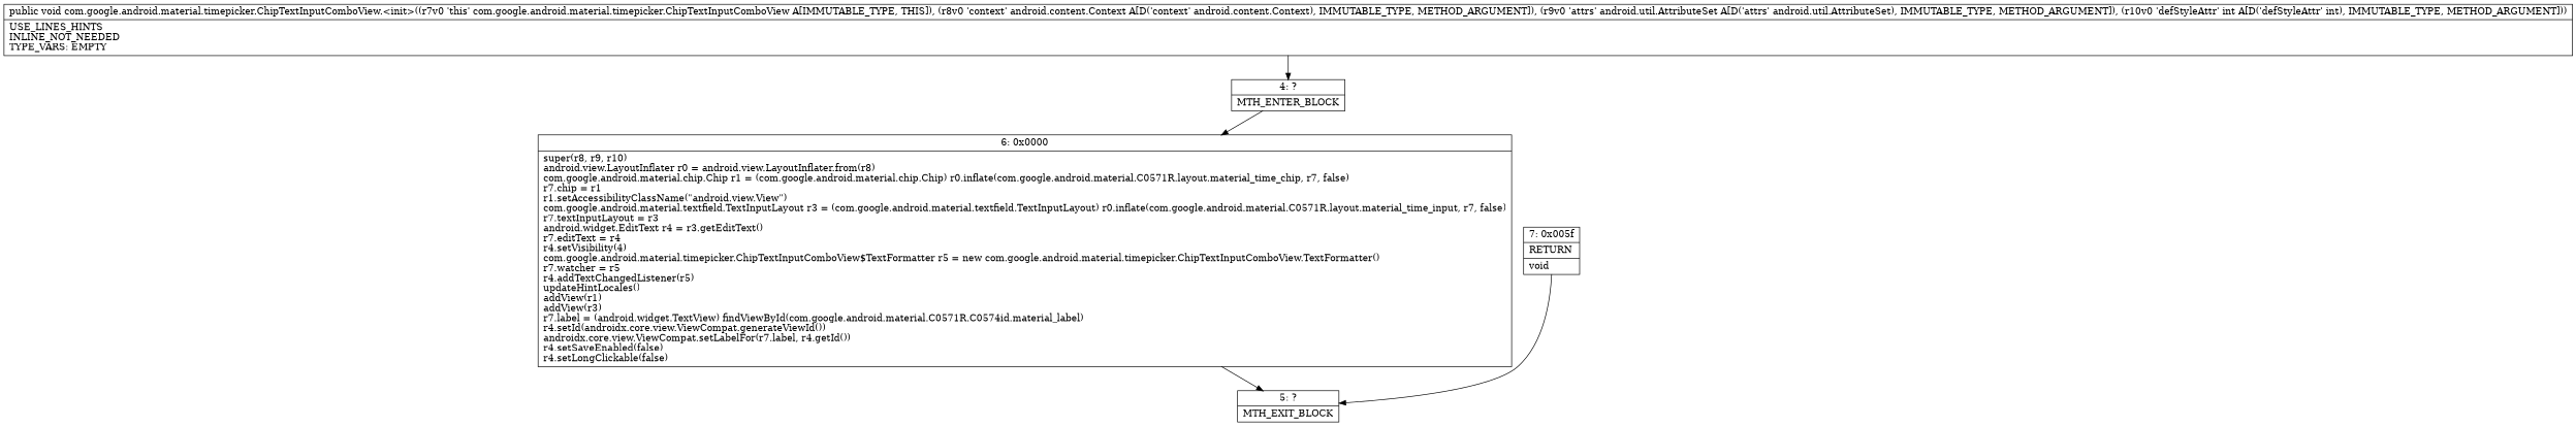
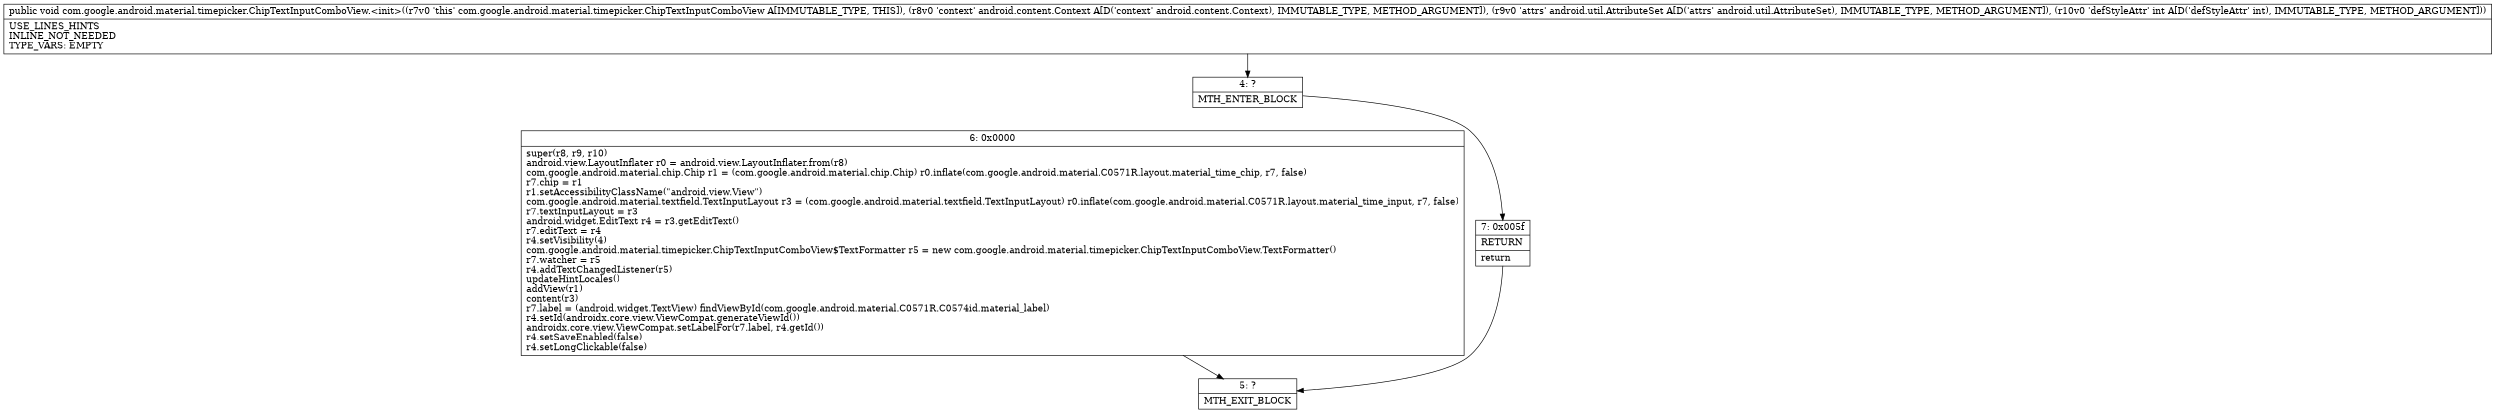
  digraph {
    node [shape=record]
    n1 [label="{4\:\ ?|MTH_ENTER_BLOCK\l}"]
-   n2 [label="{6\:\ 0x0000|super(r8, r9, r10)\landroid.view.LayoutInflater r0 = android.view.LayoutInflater.from(r8)\lcom.google.android.material.chip.Chip r1 = (com.google.android.material.chip.Chip) r0.inflate(com.google.android.material.C0571R.layout.material_time_chip, r7, false)\lr7.chip = r1\lr1.setAccessibilityClassName(\"android.view.View\")\lcom.google.android.material.textfield.TextInputLayout r3 = (com.google.android.material.textfield.TextInputLayout) r0.inflate(com.google.android.material.C0571R.layout.material_time_input, r7, false)\lr7.textInputLayout = r3\landroid.widget.EditText r4 = r3.getEditText()\lr7.editText = r4\lr4.setVisibility(4)\lcom.google.android.material.timepicker.ChipTextInputComboView$TextFormatter r5 = new com.google.android.material.timepicker.ChipTextInputComboView.TextFormatter()\lr7.watcher = r5\lr4.addTextChangedListener(r5)\lupdateHintLocales()\laddView(r1)\laddView(r3)\lr7.label = (android.widget.TextView) findViewById(com.google.android.material.C0571R.C0574id.material_label)\lr4.setId(androidx.core.view.ViewCompat.generateViewId())\landroidx.core.view.ViewCompat.setLabelFor(r7.label, r4.getId())\lr4.setSaveEnabled(false)\lr4.setLongClickable(false)\l}"]
+   n2 [label="{6\:\ 0x0000|super(r8, r9, r10)\landroid.view.LayoutInflater r0 = android.view.LayoutInflater.from(r8)\lcom.google.android.material.chip.Chip r1 = (com.google.android.material.chip.Chip) r0.inflate(com.google.android.material.C0571R.layout.material_time_chip, r7, false)\lr7.chip = r1\lr1.setAccessibilityClassName(\"android.view.View\")\lcom.google.android.material.textfield.TextInputLayout r3 = (com.google.android.material.textfield.TextInputLayout) r0.inflate(com.google.android.material.C0571R.layout.material_time_input, r7, false)\lr7.textInputLayout = r3\landroid.widget.EditText r4 = r3.getEditText()\lr7.editText = r4\lr4.setVisibility(4)\lcom.google.android.material.timepicker.ChipTextInputComboView$TextFormatter r5 = new com.google.android.material.timepicker.ChipTextInputComboView.TextFormatter()\lr7.watcher = r5\lr4.addTextChangedListener(r5)\lupdateHintLocales()\laddView(r1)\lcontent(r3)\lr7.label = (android.widget.TextView) findViewById(com.google.android.material.C0571R.C0574id.material_label)\lr4.setId(androidx.core.view.ViewCompat.generateViewId())\landroidx.core.view.ViewCompat.setLabelFor(r7.label, r4.getId())\lr4.setSaveEnabled(false)\lr4.setLongClickable(false)\l}"]
    n3 [label="{5\:\ ?|MTH_EXIT_BLOCK\l}"]
-   n4 [label="{7\:\ 0x005f|RETURN\l|void\l}"]
+   n4 [label="{7\:\ 0x005f|RETURN\l|return\l}"]
    n5 [label="{public void com.google.android.material.timepicker.ChipTextInputComboView.\<init\>((r7v0 'this' com.google.android.material.timepicker.ChipTextInputComboView A[IMMUTABLE_TYPE, THIS]), (r8v0 'context' android.content.Context A[D('context' android.content.Context), IMMUTABLE_TYPE, METHOD_ARGUMENT]), (r9v0 'attrs' android.util.AttributeSet A[D('attrs' android.util.AttributeSet), IMMUTABLE_TYPE, METHOD_ARGUMENT]), (r10v0 'defStyleAttr' int A[D('defStyleAttr' int), IMMUTABLE_TYPE, METHOD_ARGUMENT]))  | USE_LINES_HINTS\lINLINE_NOT_NEEDED\lTYPE_VARS: EMPTY\l}"]
-   n1 -> n2
+   n1 -> n4
    n2 -> n3
    n4 -> n3
    n5 -> n1
  }
